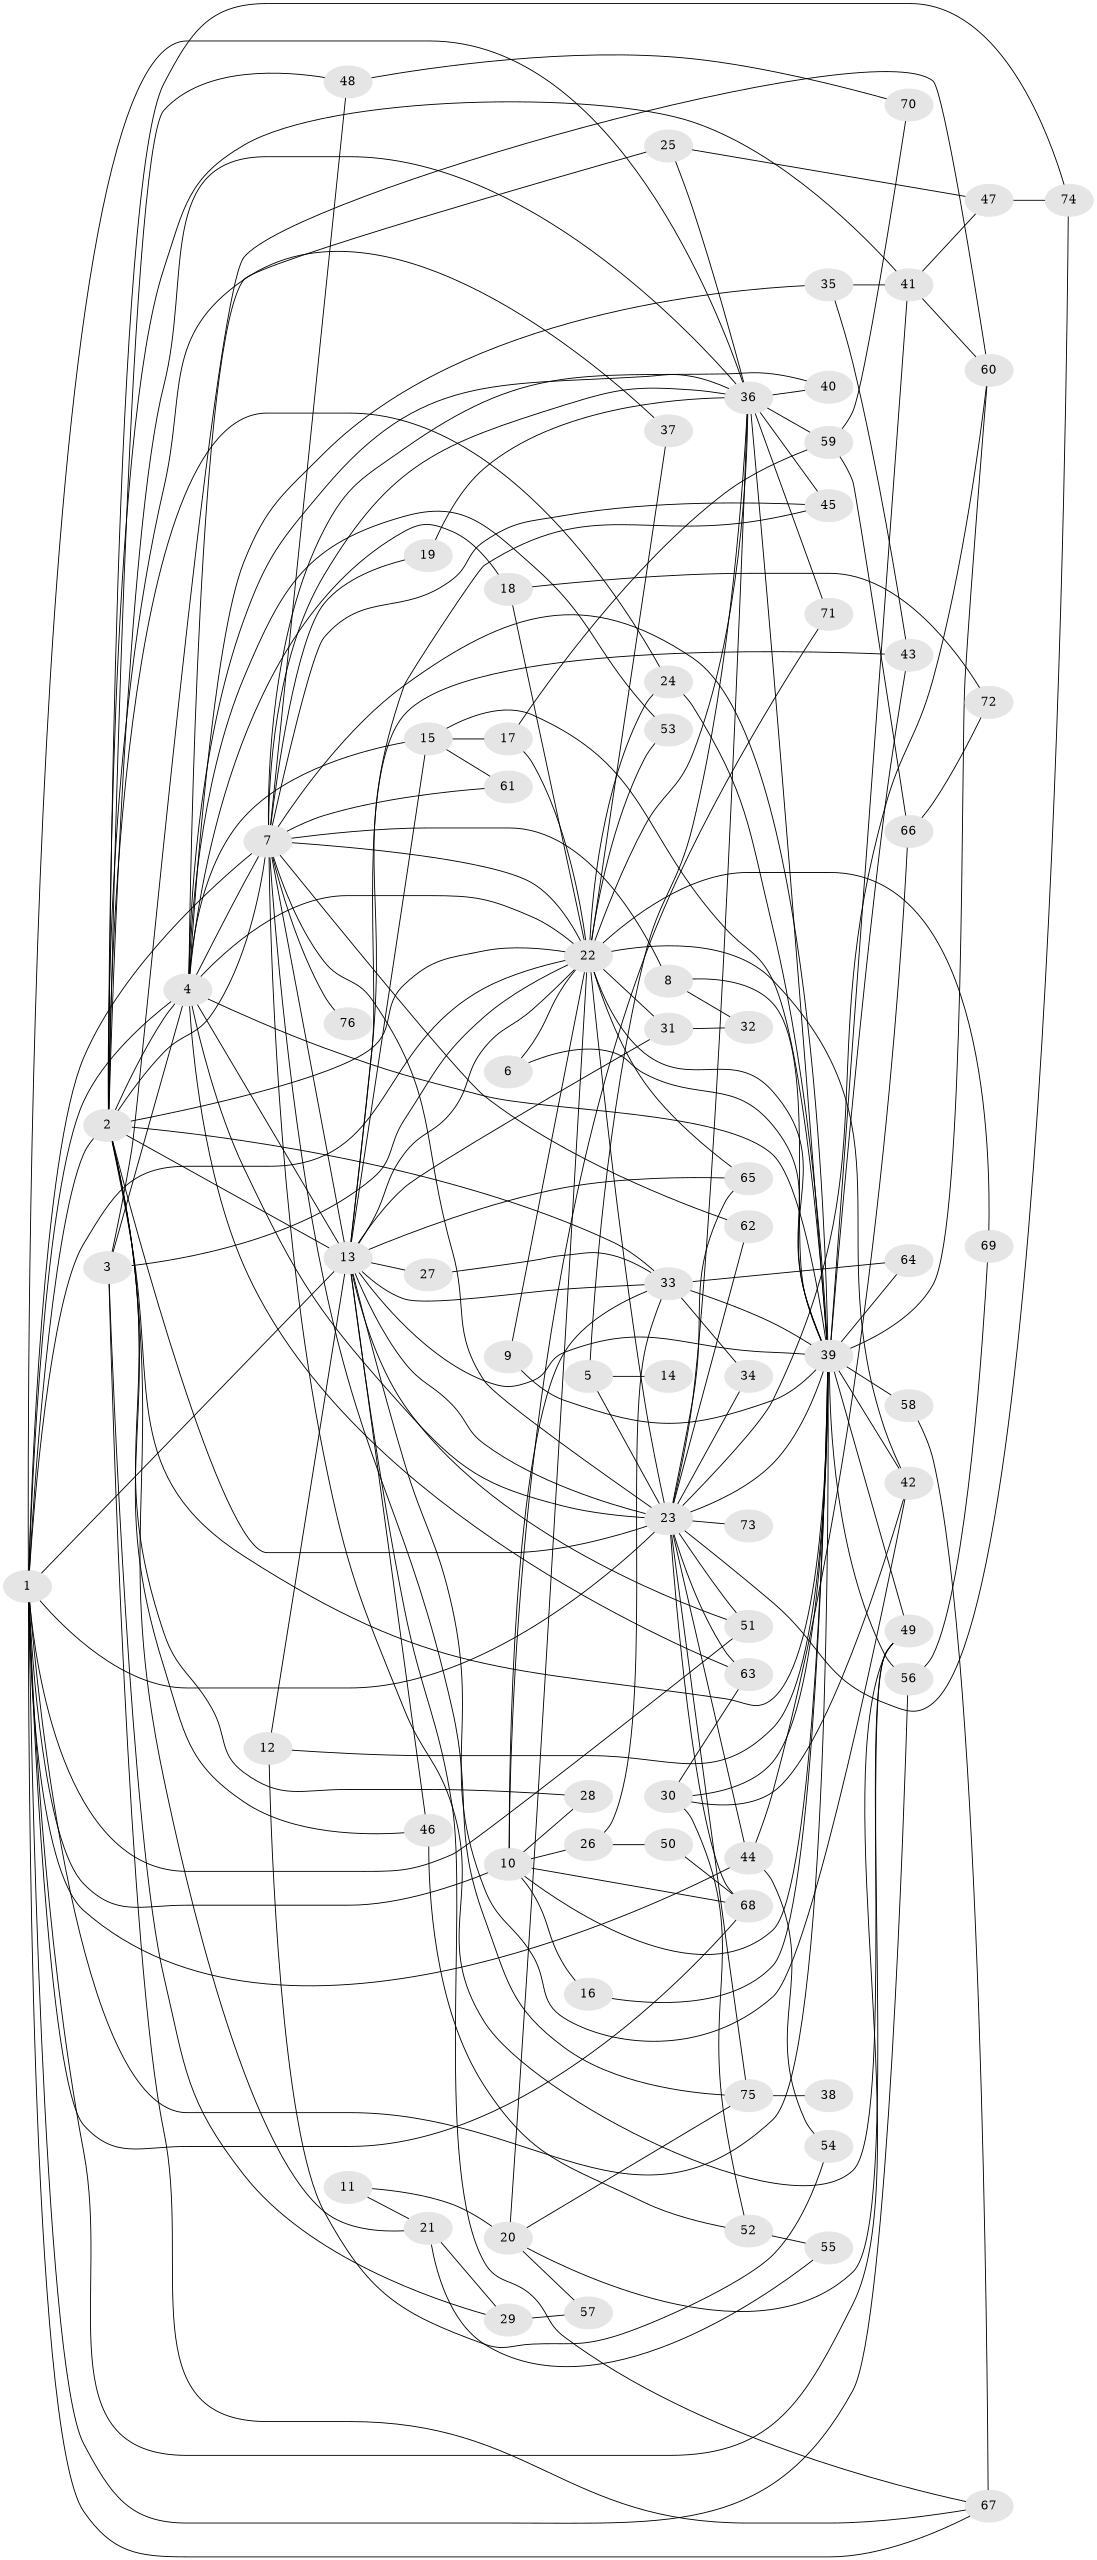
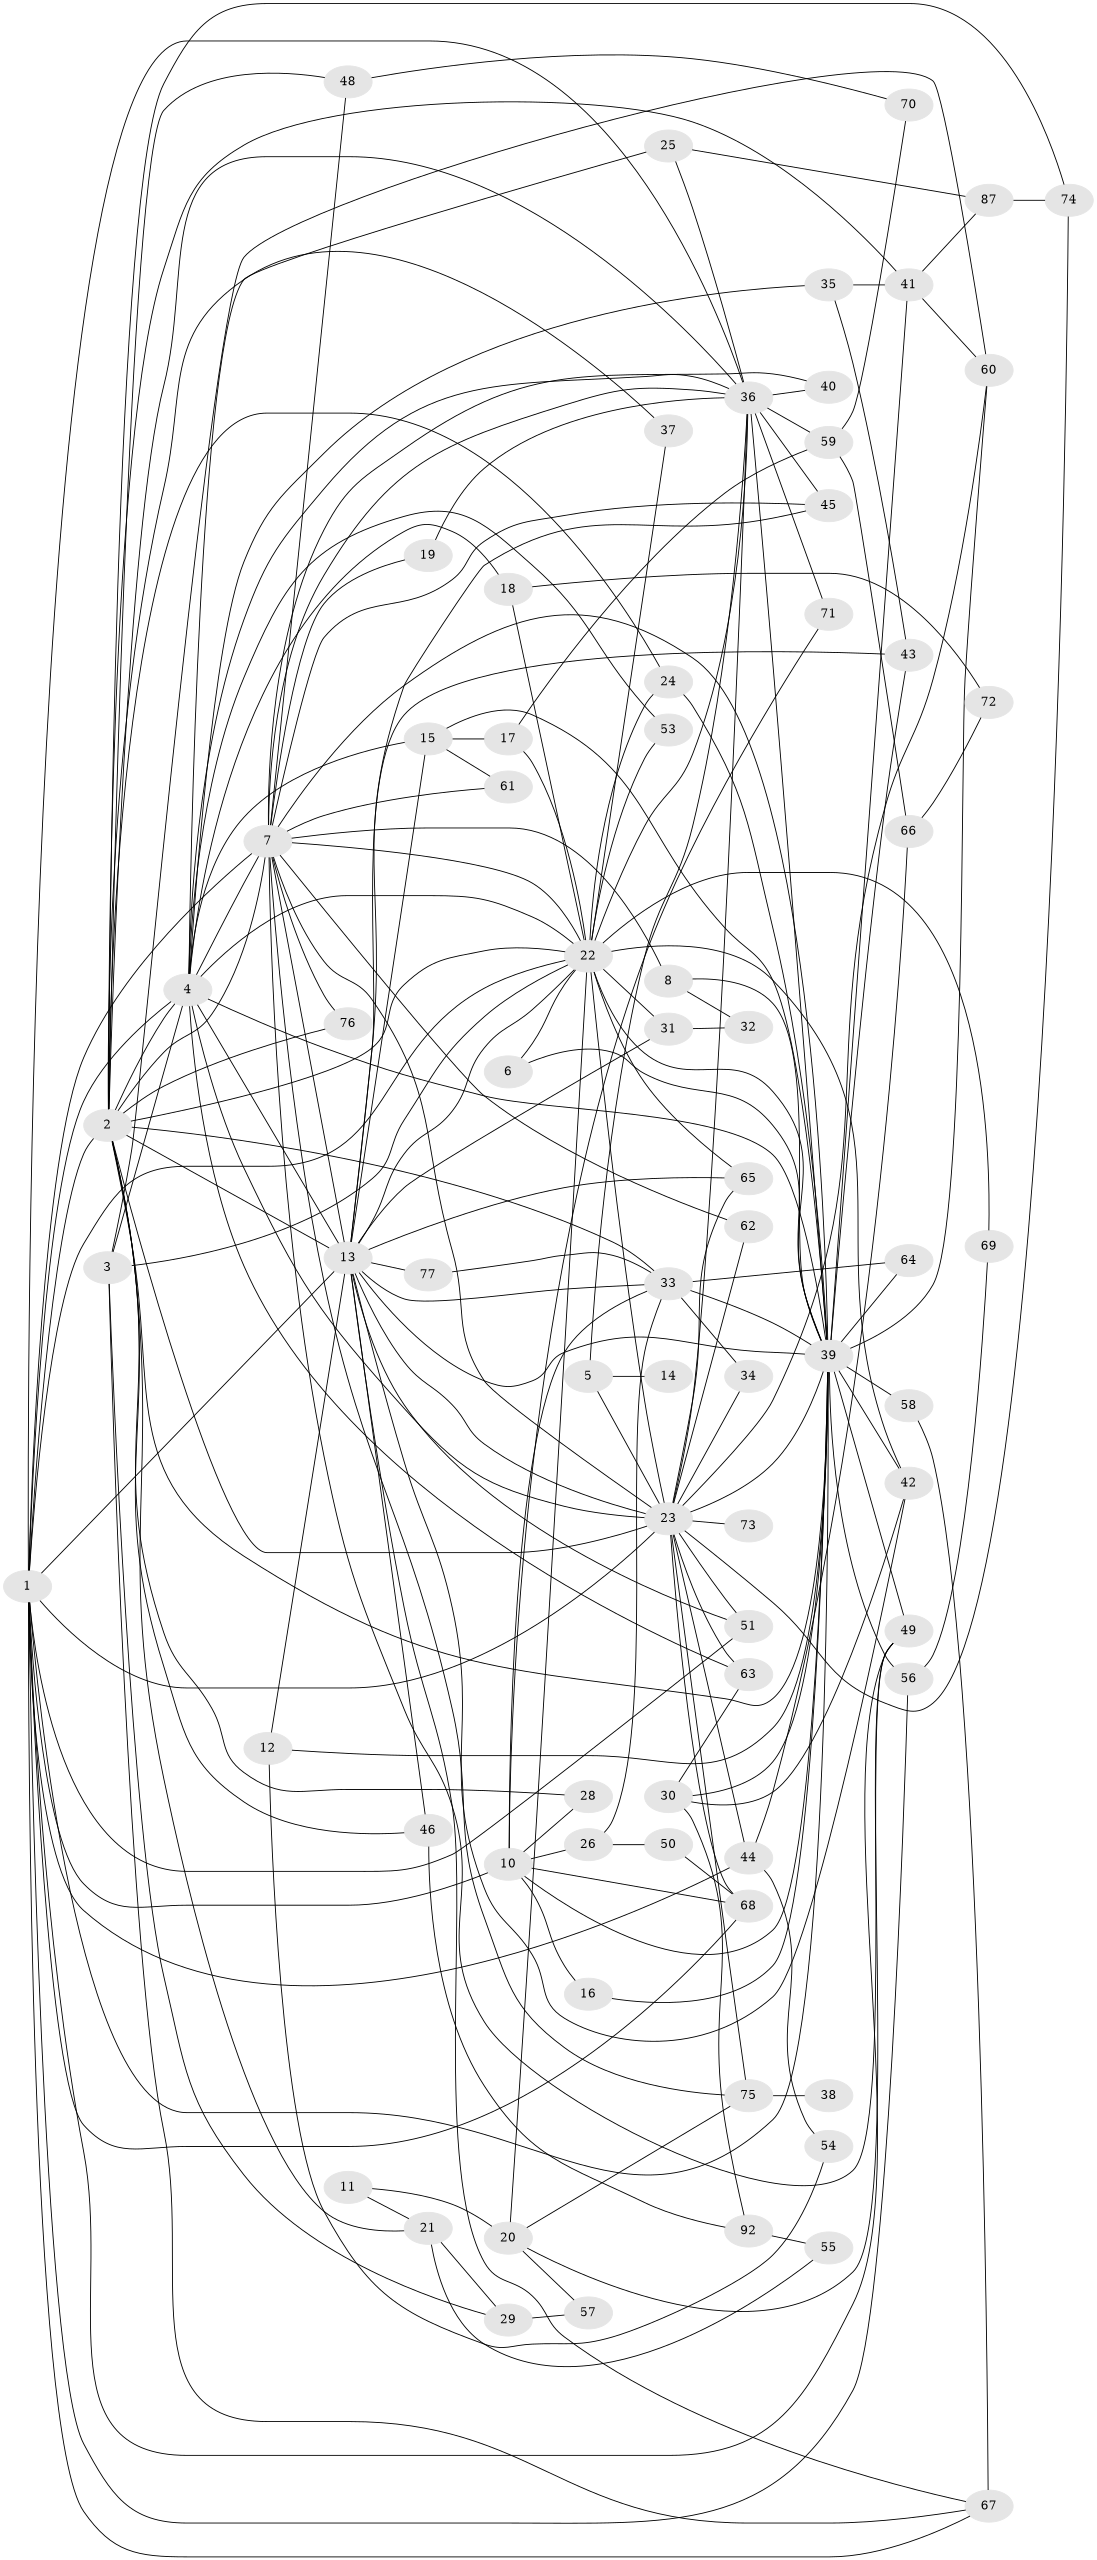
  graph {
    rankdir=LR
    node [color=gray90 style=filled]
    edge [weight=1.0]
    1
    2
    4
    7
    10
    13
    22
    23
    36
    39
    44
    49
    51
    56
    67
    68
    21
    24
    28
    33
    37
    41
    46
    48
    74
    76
    15
    18
    25
    35
    53
    63
    8
    19
    40
    45
    61
    62
    75
    16
    26
    71
-   27
+   27 [label=77]
    31
    42
    43
    65
    69
    60
    34
    73
    59
    64
    58
    54
    66
    29
    55
-   47
-   52
+   47 [label=87]
+   52 [label=92]
    70
    3
    57
    17
    72
    5
    14
    6
    32
    38
-   9
    50
    11
    20
    12
    30
    1 -- 2 [weight=2.0]
    1 -- 4 [weight=3.0]
    1 -- 7 [weight=2.0]
    1 -- 10
    1 -- 13 [weight=2.0]
    1 -- 22 [weight=3.0]
    1 -- 23 [weight=2.0]
    1 -- 36 [weight=2.0]
    1 -- 39 [weight=2.0]
    1 -- 44
    1 -- 49
    1 -- 51
    1 -- 56
    1 -- 67
    1 -- 68
    2 -- 4
    2 -- 7
    2 -- 13 [weight=2.0]
    2 -- 22
    2 -- 23
    2 -- 36
    2 -- 39
    2 -- 21 [weight=2.0]
    2 -- 24
    2 -- 28
    2 -- 33
    2 -- 37
    2 -- 41
    2 -- 46
    2 -- 48
    2 -- 74
+   2 -- 76
    4 -- 7 [weight=2.0]
    4 -- 13 [weight=2.0]
    4 -- 22
    4 -- 23
    4 -- 36
    4 -- 39 [weight=2.0]
    4 -- 15
    4 -- 18
    4 -- 25
    4 -- 35
    4 -- 53
    4 -- 63
    7 -- 13
    7 -- 22
    7 -- 23
    7 -- 36
    7 -- 39
    7 -- 49
    7 -- 48
    7 -- 76
    7 -- 8
    7 -- 19
    7 -- 40
    7 -- 45
    7 -- 61
    7 -- 62
    7 -- 75
    10 -- 39
    10 -- 68
    10 -- 28
    10 -- 33
    10 -- 16
    10 -- 26
    10 -- 71
    13 -- 22
    13 -- 23
    13 -- 39
    13 -- 51
    13 -- 67
    13 -- 33
    13 -- 46
    13 -- 15
    13 -- 45
    13 -- 27
    13 -- 31
    13 -- 42
    13 -- 43
    13 -- 65
    22 -- 23 [weight=2.0]
    22 -- 36
    22 -- 39
    22 -- 24
    22 -- 37
    22 -- 53 [weight=2.0]
    22 -- 31
    22 -- 42
    22 -- 65
    22 -- 69
    23 -- 36
    23 -- 39
    23 -- 44 [weight=2.0]
    23 -- 51
    23 -- 68
    23 -- 74
    23 -- 63
    23 -- 62
    23 -- 75
    23 -- 65
    23 -- 60
    23 -- 34
    23 -- 73
    36 -- 39 [weight=2.0]
    36 -- 40
    36 -- 45
    36 -- 71
    36 -- 59
    39 -- 49
    39 -- 56 [weight=2.0]
    39 -- 41
    39 -- 42
    39 -- 43
    39 -- 60
    39 -- 64
    39 -- 58
    44 -- 54
    44 -- 66
    56 -- 69
    21 -- 29
    21 -- 55
    24 -- 39
    33 -- 39
    33 -- 34
    33 -- 64
    41 -- 60
    41 -- 47
    46 -- 52
    48 -- 70
    15 -- 39
    15 -- 61
    15 -- 17
    18 -- 22
    18 -- 72
    25 -- 36
    25 -- 47
    35 -- 41
    35 -- 43
    8 -- 39
    8 -- 32
    19 -- 36
    75 -- 38
    16 -- 39
    26 -- 33
    26 -- 50
    27 -- 33
    31 -- 32
    59 -- 66
    59 -- 70
    58 -- 67
    66 -- 72
    29 -- 57
    47 -- 74
    52 -- 55
    3 -- 4
    3 -- 22
    3 -- 67
    3 -- 60
    3 -- 29
    17 -- 22
    17 -- 59
    5 -- 23
    5 -- 36
    5 -- 14
    6 -- 22
    6 -- 39
-   9 -- 22
-   9 -- 39
    50 -- 68
    11 -- 21
    11 -- 20
    20 -- 22
    20 -- 49
    20 -- 75
    20 -- 57
    12 -- 13
    12 -- 39
    12 -- 54
    30 -- 39
    30 -- 63
    30 -- 42
    30 -- 52
  }
